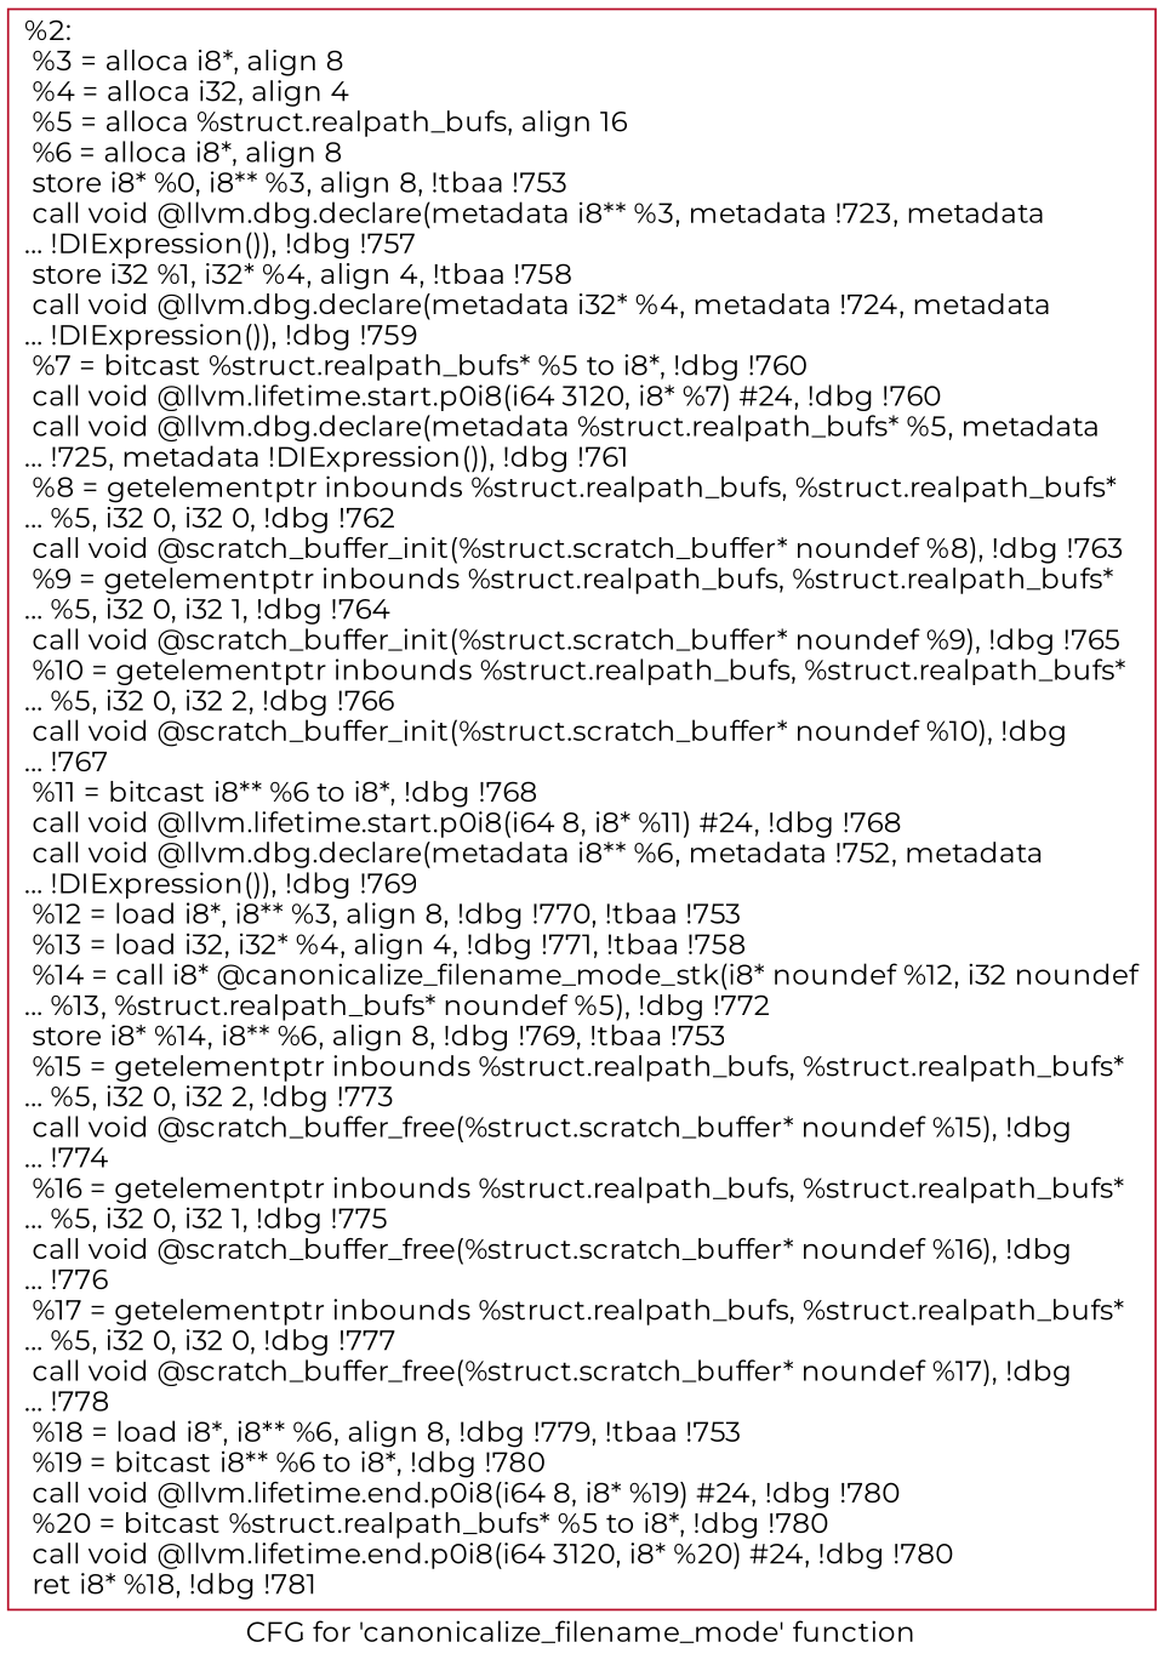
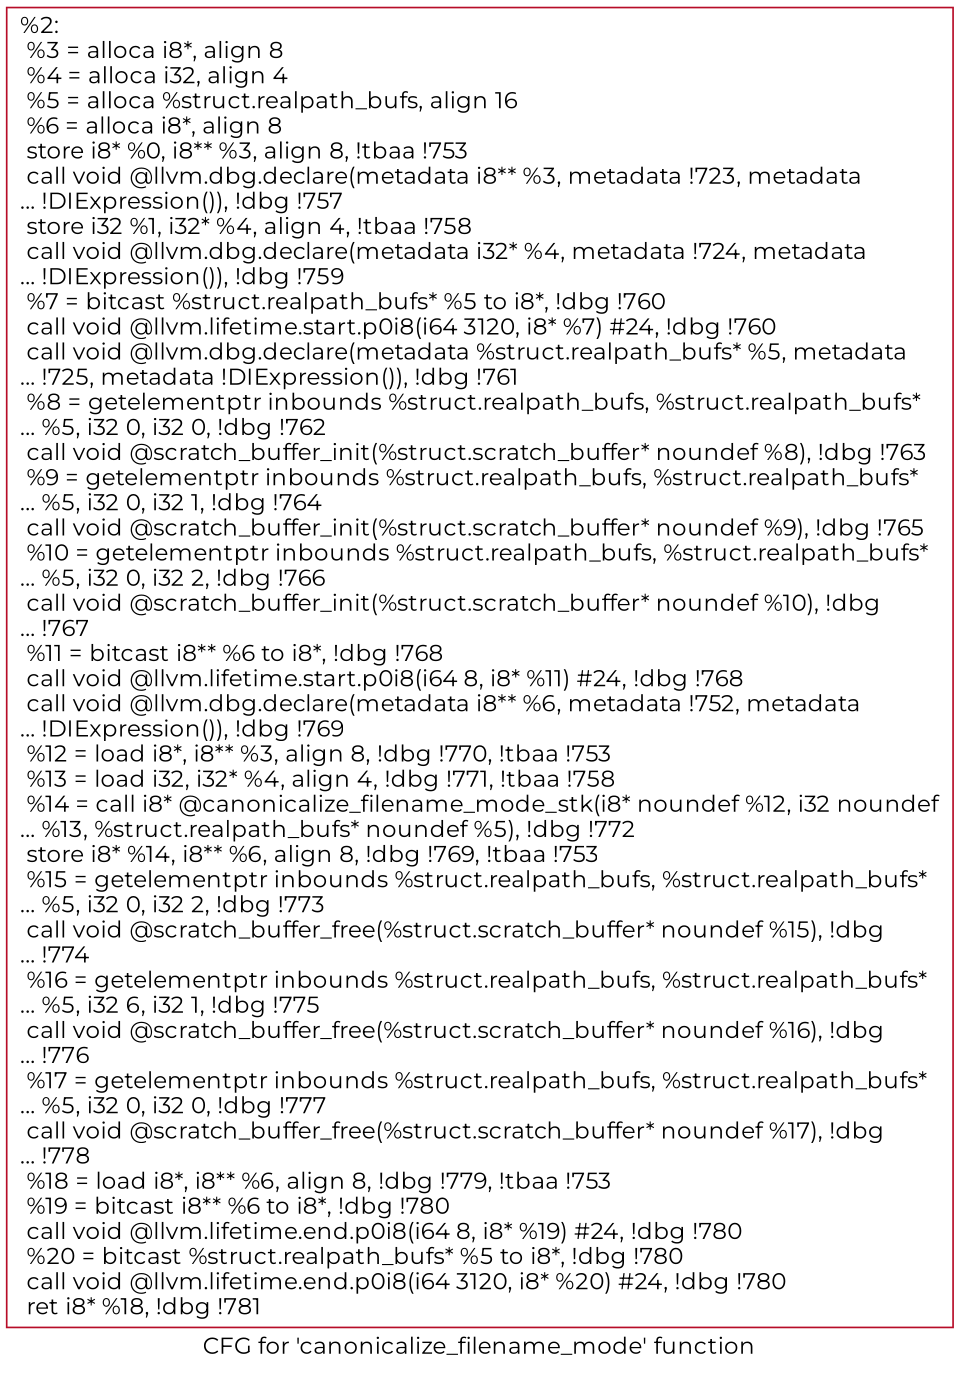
  digraph {
    label="CFG for 'canonicalize_filename_mode' function"
    fontname=Montserrat
-   n1 [color="#b70d28ff" fillcolor=white label="{%2:\l  %3 = alloca i8*, align 8\l  %4 = alloca i32, align 4\l  %5 = alloca %struct.realpath_bufs, align 16\l  %6 = alloca i8*, align 8\l  store i8* %0, i8** %3, align 8, !tbaa !753\l  call void @llvm.dbg.declare(metadata i8** %3, metadata !723, metadata\l... !DIExpression()), !dbg !757\l  store i32 %1, i32* %4, align 4, !tbaa !758\l  call void @llvm.dbg.declare(metadata i32* %4, metadata !724, metadata\l... !DIExpression()), !dbg !759\l  %7 = bitcast %struct.realpath_bufs* %5 to i8*, !dbg !760\l  call void @llvm.lifetime.start.p0i8(i64 3120, i8* %7) #24, !dbg !760\l  call void @llvm.dbg.declare(metadata %struct.realpath_bufs* %5, metadata\l... !725, metadata !DIExpression()), !dbg !761\l  %8 = getelementptr inbounds %struct.realpath_bufs, %struct.realpath_bufs*\l... %5, i32 0, i32 0, !dbg !762\l  call void @scratch_buffer_init(%struct.scratch_buffer* noundef %8), !dbg !763\l  %9 = getelementptr inbounds %struct.realpath_bufs, %struct.realpath_bufs*\l... %5, i32 0, i32 1, !dbg !764\l  call void @scratch_buffer_init(%struct.scratch_buffer* noundef %9), !dbg !765\l  %10 = getelementptr inbounds %struct.realpath_bufs, %struct.realpath_bufs*\l... %5, i32 0, i32 2, !dbg !766\l  call void @scratch_buffer_init(%struct.scratch_buffer* noundef %10), !dbg\l... !767\l  %11 = bitcast i8** %6 to i8*, !dbg !768\l  call void @llvm.lifetime.start.p0i8(i64 8, i8* %11) #24, !dbg !768\l  call void @llvm.dbg.declare(metadata i8** %6, metadata !752, metadata\l... !DIExpression()), !dbg !769\l  %12 = load i8*, i8** %3, align 8, !dbg !770, !tbaa !753\l  %13 = load i32, i32* %4, align 4, !dbg !771, !tbaa !758\l  %14 = call i8* @canonicalize_filename_mode_stk(i8* noundef %12, i32 noundef\l... %13, %struct.realpath_bufs* noundef %5), !dbg !772\l  store i8* %14, i8** %6, align 8, !dbg !769, !tbaa !753\l  %15 = getelementptr inbounds %struct.realpath_bufs, %struct.realpath_bufs*\l... %5, i32 0, i32 2, !dbg !773\l  call void @scratch_buffer_free(%struct.scratch_buffer* noundef %15), !dbg\l... !774\l  %16 = getelementptr inbounds %struct.realpath_bufs, %struct.realpath_bufs*\l... %5, i32 0, i32 1, !dbg !775\l  call void @scratch_buffer_free(%struct.scratch_buffer* noundef %16), !dbg\l... !776\l  %17 = getelementptr inbounds %struct.realpath_bufs, %struct.realpath_bufs*\l... %5, i32 0, i32 0, !dbg !777\l  call void @scratch_buffer_free(%struct.scratch_buffer* noundef %17), !dbg\l... !778\l  %18 = load i8*, i8** %6, align 8, !dbg !779, !tbaa !753\l  %19 = bitcast i8** %6 to i8*, !dbg !780\l  call void @llvm.lifetime.end.p0i8(i64 8, i8* %19) #24, !dbg !780\l  %20 = bitcast %struct.realpath_bufs* %5 to i8*, !dbg !780\l  call void @llvm.lifetime.end.p0i8(i64 3120, i8* %20) #24, !dbg !780\l  ret i8* %18, !dbg !781\l}" shape=record style=filled fontname=Montserrat]
+   n1 [color="#b70d28ff" fillcolor=white label="{%2:\l  %3 = alloca i8*, align 8\l  %4 = alloca i32, align 4\l  %5 = alloca %struct.realpath_bufs, align 16\l  %6 = alloca i8*, align 8\l  store i8* %0, i8** %3, align 8, !tbaa !753\l  call void @llvm.dbg.declare(metadata i8** %3, metadata !723, metadata\l... !DIExpression()), !dbg !757\l  store i32 %1, i32* %4, align 4, !tbaa !758\l  call void @llvm.dbg.declare(metadata i32* %4, metadata !724, metadata\l... !DIExpression()), !dbg !759\l  %7 = bitcast %struct.realpath_bufs* %5 to i8*, !dbg !760\l  call void @llvm.lifetime.start.p0i8(i64 3120, i8* %7) #24, !dbg !760\l  call void @llvm.dbg.declare(metadata %struct.realpath_bufs* %5, metadata\l... !725, metadata !DIExpression()), !dbg !761\l  %8 = getelementptr inbounds %struct.realpath_bufs, %struct.realpath_bufs*\l... %5, i32 0, i32 0, !dbg !762\l  call void @scratch_buffer_init(%struct.scratch_buffer* noundef %8), !dbg !763\l  %9 = getelementptr inbounds %struct.realpath_bufs, %struct.realpath_bufs*\l... %5, i32 0, i32 1, !dbg !764\l  call void @scratch_buffer_init(%struct.scratch_buffer* noundef %9), !dbg !765\l  %10 = getelementptr inbounds %struct.realpath_bufs, %struct.realpath_bufs*\l... %5, i32 0, i32 2, !dbg !766\l  call void @scratch_buffer_init(%struct.scratch_buffer* noundef %10), !dbg\l... !767\l  %11 = bitcast i8** %6 to i8*, !dbg !768\l  call void @llvm.lifetime.start.p0i8(i64 8, i8* %11) #24, !dbg !768\l  call void @llvm.dbg.declare(metadata i8** %6, metadata !752, metadata\l... !DIExpression()), !dbg !769\l  %12 = load i8*, i8** %3, align 8, !dbg !770, !tbaa !753\l  %13 = load i32, i32* %4, align 4, !dbg !771, !tbaa !758\l  %14 = call i8* @canonicalize_filename_mode_stk(i8* noundef %12, i32 noundef\l... %13, %struct.realpath_bufs* noundef %5), !dbg !772\l  store i8* %14, i8** %6, align 8, !dbg !769, !tbaa !753\l  %15 = getelementptr inbounds %struct.realpath_bufs, %struct.realpath_bufs*\l... %5, i32 0, i32 2, !dbg !773\l  call void @scratch_buffer_free(%struct.scratch_buffer* noundef %15), !dbg\l... !774\l  %16 = getelementptr inbounds %struct.realpath_bufs, %struct.realpath_bufs*\l... %5, i32 6, i32 1, !dbg !775\l  call void @scratch_buffer_free(%struct.scratch_buffer* noundef %16), !dbg\l... !776\l  %17 = getelementptr inbounds %struct.realpath_bufs, %struct.realpath_bufs*\l... %5, i32 0, i32 0, !dbg !777\l  call void @scratch_buffer_free(%struct.scratch_buffer* noundef %17), !dbg\l... !778\l  %18 = load i8*, i8** %6, align 8, !dbg !779, !tbaa !753\l  %19 = bitcast i8** %6 to i8*, !dbg !780\l  call void @llvm.lifetime.end.p0i8(i64 8, i8* %19) #24, !dbg !780\l  %20 = bitcast %struct.realpath_bufs* %5 to i8*, !dbg !780\l  call void @llvm.lifetime.end.p0i8(i64 3120, i8* %20) #24, !dbg !780\l  ret i8* %18, !dbg !781\l}" shape=record style=filled fontname=Montserrat]
  }
